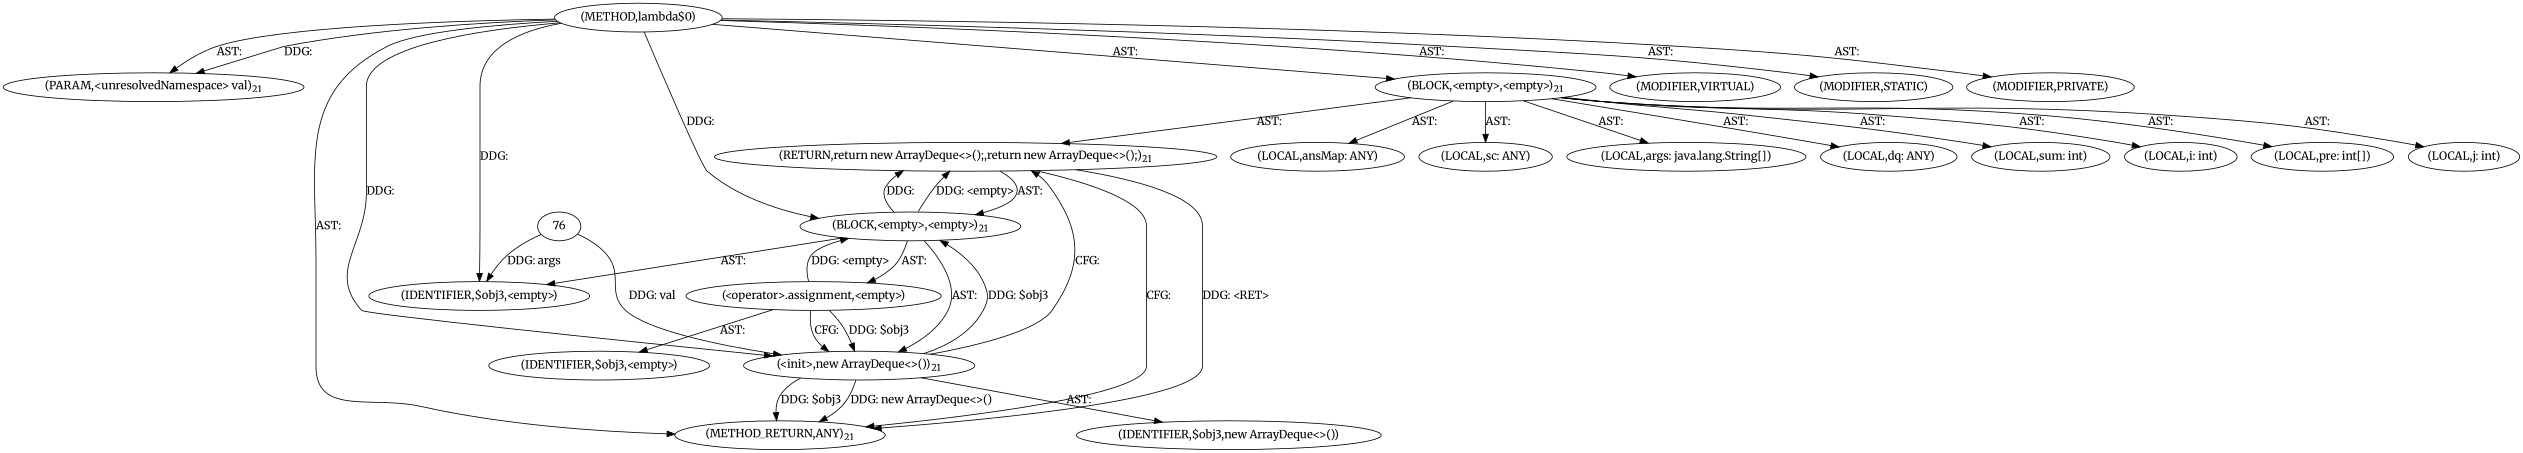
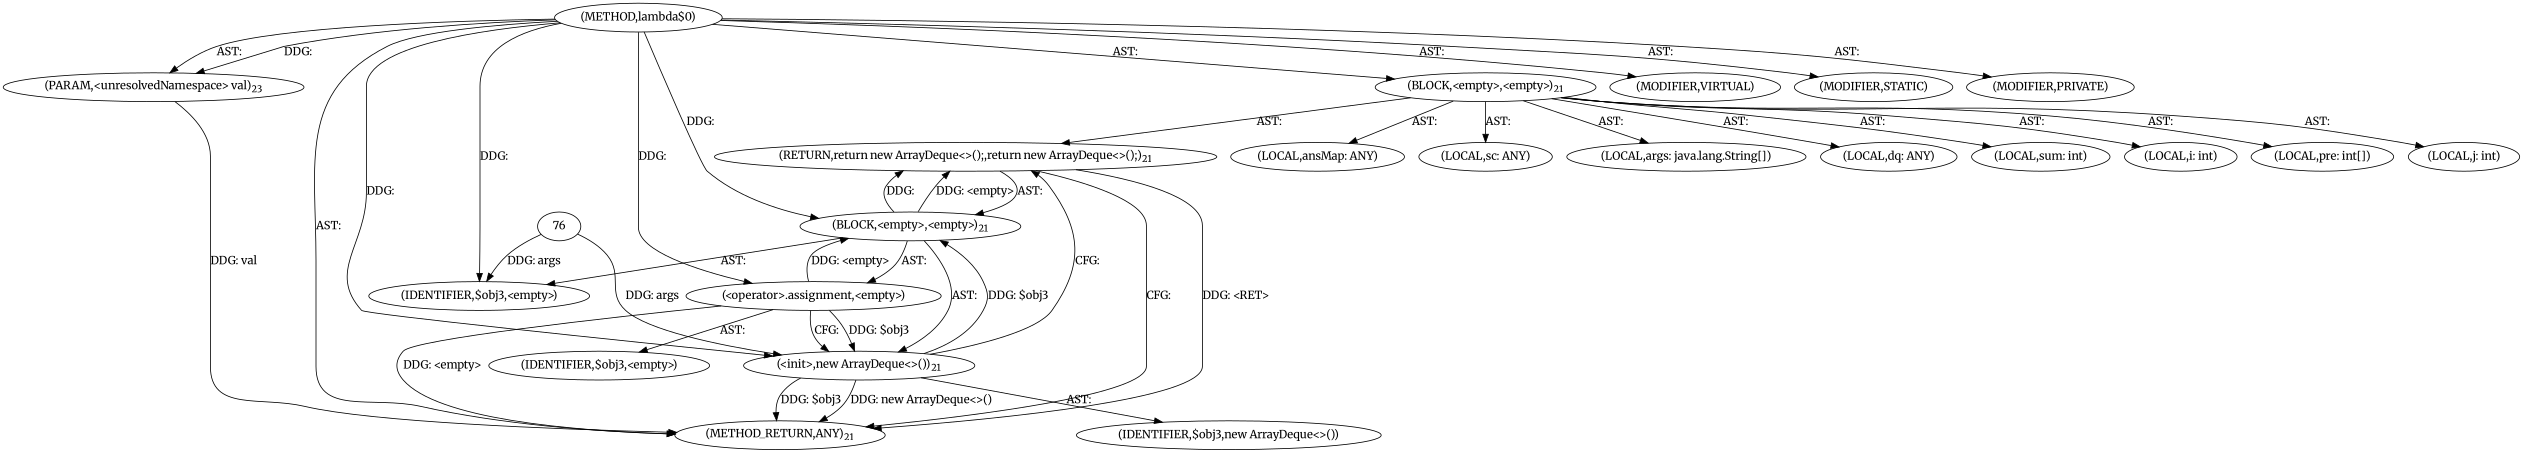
  digraph {
    fontname=Merriweather
    node [fontname=Merriweather]
    edge [fontname=Merriweather]
    n1 [label=<(METHOD,lambda$0)>]
-   n2 [label=<(PARAM,&lt;unresolvedNamespace&gt; val)<SUB>21</SUB>>]
+   n2 [label=<(PARAM,&lt;unresolvedNamespace&gt; val)<SUB>23</SUB>>]
    n3 [label=<(BLOCK,&lt;empty&gt;,&lt;empty&gt;)<SUB>21</SUB>>]
    n4 [label=<(BLOCK,&lt;empty&gt;,&lt;empty&gt;)<SUB>21</SUB>>]
    n5 [label=<(&lt;operator&gt;.assignment,&lt;empty&gt;)>]
    n6 [label=<(&lt;init&gt;,new ArrayDeque&lt;&gt;())<SUB>21</SUB>>]
    n7 [label=<(IDENTIFIER,$obj3,&lt;empty&gt;)>]
    n8 [label=<(METHOD_RETURN,ANY)<SUB>21</SUB>>]
    n9 [label=<(MODIFIER,VIRTUAL)>]
    n10 [label=<(MODIFIER,STATIC)>]
    n11 [label=<(MODIFIER,PRIVATE)>]
    n12 [label=<(LOCAL,dq: ANY)>]
    n13 [label=<(LOCAL,sum: int)>]
    n14 [label=<(LOCAL,i: int)>]
    n15 [label=<(LOCAL,pre: int[])>]
    n16 [label=<(LOCAL,j: int)>]
    n17 [label=<(LOCAL,ansMap: ANY)>]
    n18 [label=<(LOCAL,sc: ANY)>]
    n19 [label=<(LOCAL,args: java.lang.String[])>]
    n20 [label=<(RETURN,return new ArrayDeque&lt;&gt;();,return new ArrayDeque&lt;&gt;();)<SUB>21</SUB>>]
    n21 [label=<(IDENTIFIER,$obj3,&lt;empty&gt;)>]
    n22 [label=<(IDENTIFIER,$obj3,new ArrayDeque&lt;&gt;())>]
    n23 [label=76]
    n1 -> n2 [label="AST: "]
    n1 -> n2 [label="DDG: "]
    n1 -> n3 [label="AST: "]
    n1 -> n4 [label="DDG: "]
+   n1 -> n5 [label="DDG: "]
    n1 -> n6 [label="DDG: "]
    n1 -> n7 [label="DDG: "]
    n1 -> n8 [label="AST: "]
    n1 -> n9 [label="AST: "]
    n1 -> n10 [label="AST: "]
    n1 -> n11 [label="AST: "]
+   n2 -> n8 [label="DDG: val"]
    n3 -> n12 [label="AST: "]
    n3 -> n13 [label="AST: "]
    n3 -> n14 [label="AST: "]
    n3 -> n15 [label="AST: "]
    n3 -> n16 [label="AST: "]
    n3 -> n17 [label="AST: "]
    n3 -> n18 [label="AST: "]
    n3 -> n19 [label="AST: "]
    n3 -> n20 [label="AST: "]
    n4 -> n5 [label="AST: "]
    n4 -> n6 [label="AST: "]
    n4 -> n7 [label="AST: "]
    n4 -> n20 [label="DDG: "]
    n4 -> n20 [label="DDG: &lt;empty&gt;"]
    n5 -> n4 [label="DDG: &lt;empty&gt;"]
    n5 -> n6 [label="CFG: "]
    n5 -> n6 [label="DDG: $obj3"]
+   n5 -> n8 [label="DDG: &lt;empty&gt;"]
    n5 -> n21 [label="AST: "]
    n6 -> n4 [label="DDG: $obj3"]
    n6 -> n8 [label="DDG: $obj3"]
    n6 -> n8 [label="DDG: new ArrayDeque&lt;&gt;()"]
    n6 -> n20 [label="CFG: "]
    n6 -> n22 [label="AST: "]
    n20 -> n4 [label="AST: "]
    n20 -> n8 [label="CFG: "]
    n20 -> n8 [label="DDG: &lt;RET&gt;"]
-   n23 -> n6 [label="DDG: val"]
+   n23 -> n6 [label="DDG: args"]
    n23 -> n7 [label="DDG: args"]
  }
